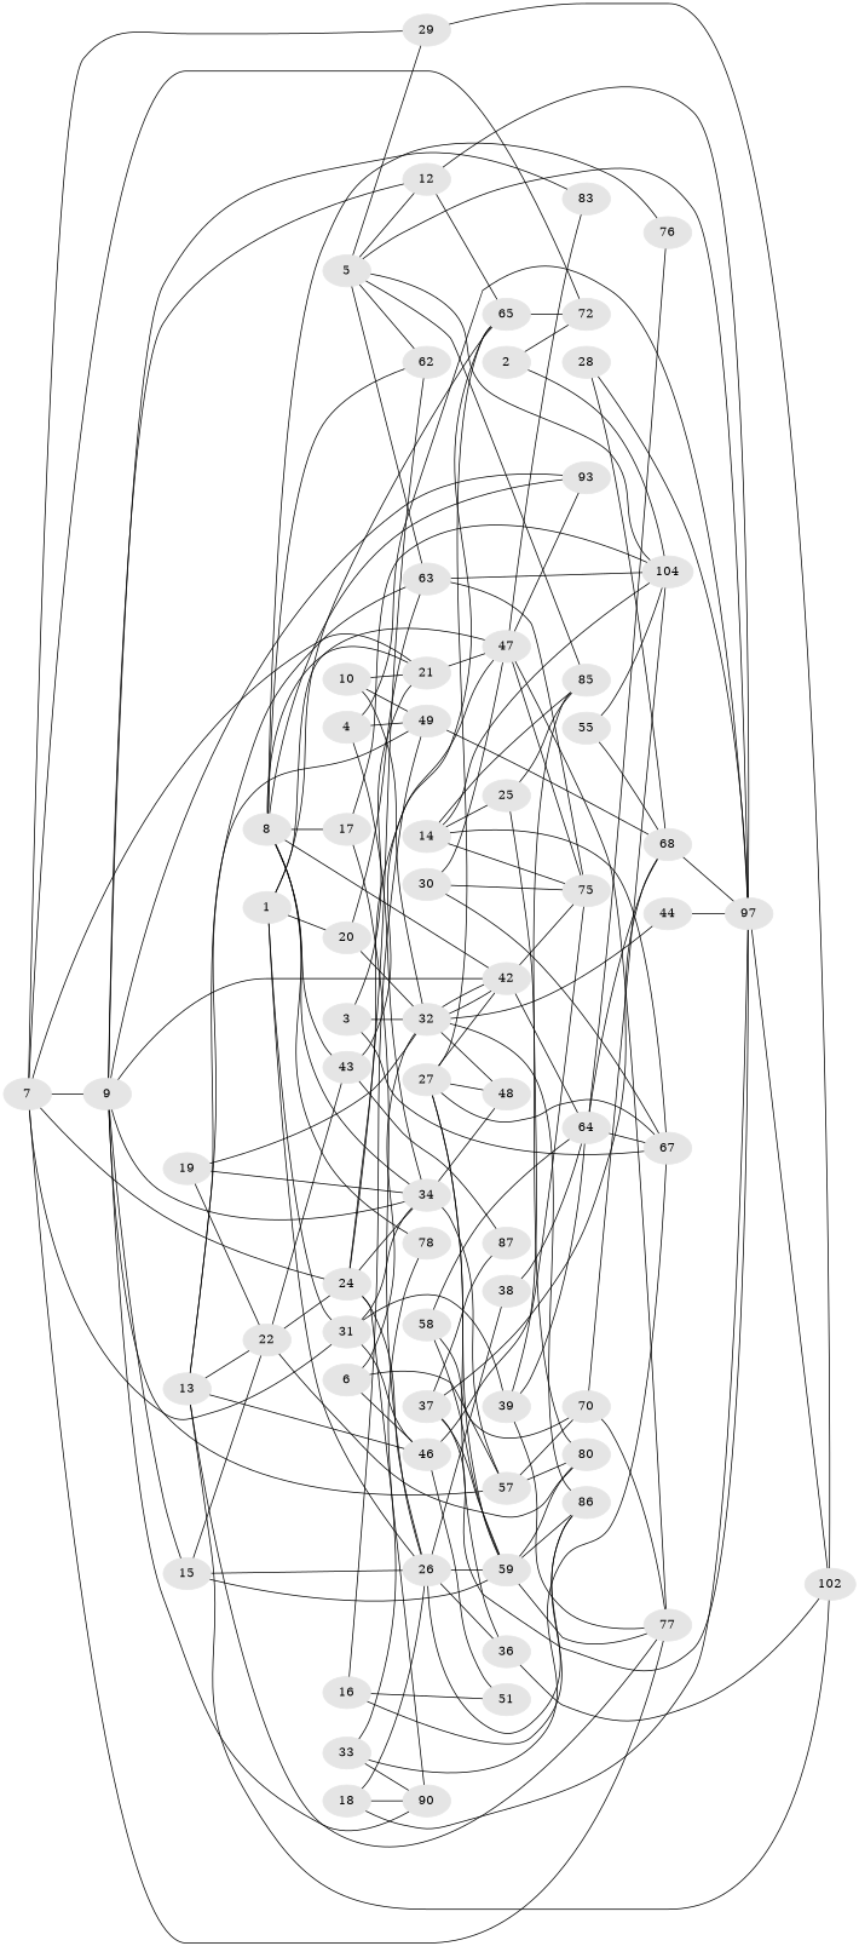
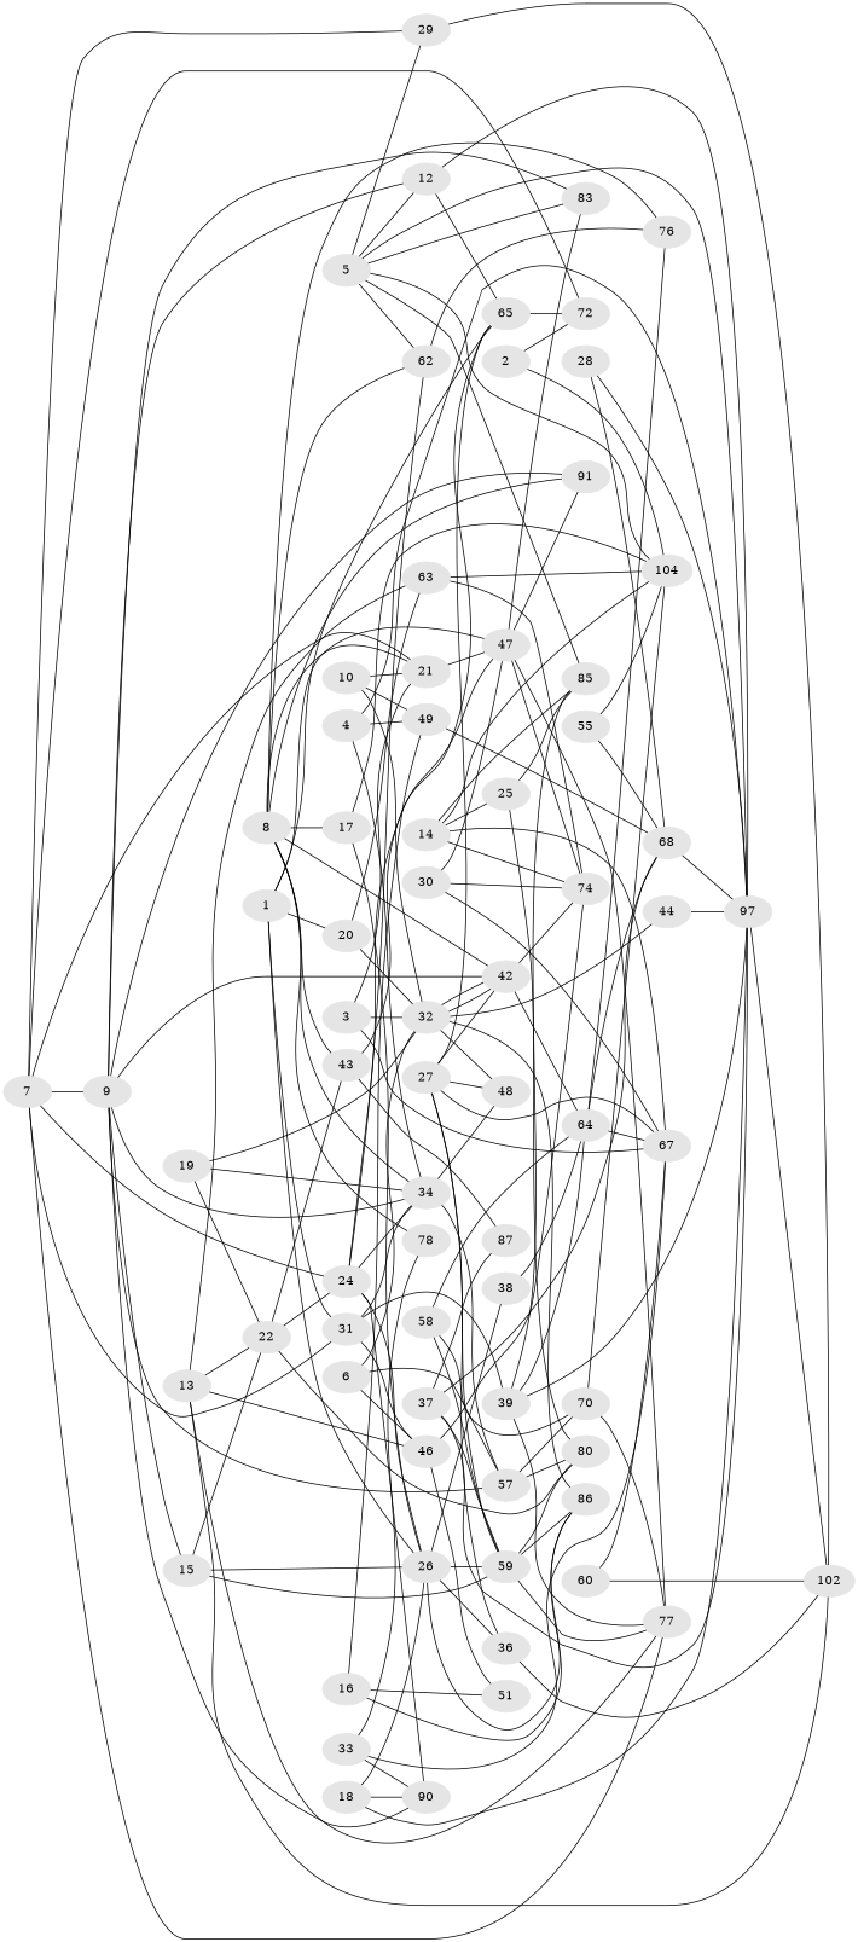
  graph {
    rankdir=LR
    node [color=gray90 style=filled]
    1 [super="+35"]
    20
    26 [super="+54"]
    31
    47 [super="+92"]
    65 [super="+71"]
    32 [super="+95"]
    63 [super="+103"]
    59 [super="+94"]
    86
    36
    38
    34 [super="+82"]
    46 [super="+91"]
    39 [super="+52"]
    83
    77 [super="+98"]
-   93
-   75
+   93 [label=91]
+   75 [label=74]
    72
    2
    104 [super="+106"]
    21 [super="+45"]
    3
    67 [super="+105"]
    42 [super="+53"]
    48
    44
    4 [super="+61"]
    49 [super="+56"]
    97 [super="+99"]
    57 [super="+69"]
    68 [super="+100"]
    102
    5 [super="+73"]
    12 [super="+88"]
    29
    62
    85
    76 [super="+79"]
    6
    51
    80
    70
    7 [super="+11"]
    9 [super="+50"]
    24 [super="+74"]
    15
    90
    8 [super="+41"]
    17
    43 [super="+89"]
    78 [super="+84"]
    64 [super="+66"]
    87
    22 [super="+101"]
    10
    13 [super="+40"]
    14
    25
    16
    18
    19
    33
    27 [super="+96"]
    28
    30
    37 [super="+81"]
    55
    58
+   60
    1 -- 20
    1 -- 26
    1 -- 31
    1 -- 47
    1 -- 65 [weight=2]
    20 -- 32
    20 -- 63
    26 -- 59
    26 -- 86
    26 -- 36
    26 -- 38
    31 -- 34
    31 -- 46
    31 -- 39
    47 -- 83
    47 -- 77
    47 -- 93
    47 -- 75
    65 -- 72
    32 -- 86
    32 -- 42
    32 -- 42
    32 -- 48
    32 -- 44
    63 -- 75
    63 -- 104
    59 -- 86
    59 -- 77
    59 -- 80
    36 -- 102
    38 -- 64
    34 -- 48
    34 -- 57
    46 -- 75
    46 -- 51
    39 -- 77 [weight=2]
+   39 -- 97 [weight=2]
    39 -- 85
    39 -- 64
    2 -- 72
    2 -- 104
    21 -- 47
    3 -- 32
    3 -- 21
    3 -- 67 [weight=2]
    42 -- 75
    42 -- 64 [weight=2]
    44 -- 97 [weight=2]
    4 -- 34 [weight=2]
    4 -- 49
    4 -- 97 [weight=2]
    49 -- 68
    97 -- 102
    57 -- 80
    57 -- 70
    68 -- 97
-   5 -- 63
+   5 -- 83
    5 -- 104
    5 -- 97
    5 -- 12
    5 -- 29
    5 -- 62
    5 -- 85
    12 -- 65
    12 -- 97
    29 -- 102
+   62 -- 76
    6 -- 32
    6 -- 46
    6 -- 57
    70 -- 77
    70 -- 104
    7 -- 31
    7 -- 77
    7 -- 72
    7 -- 21
    7 -- 29
    7 -- 9
    7 -- 24
    9 -- 34
    9 -- 83
    9 -- 93
    9 -- 42
    9 -- 57
    9 -- 12
    9 -- 15
    9 -- 90
    24 -- 26
    24 -- 65
    24 -- 34
    24 -- 62
    24 -- 90
    15 -- 26
    15 -- 59
    15 -- 22
    8 -- 34
    8 -- 93
    8 -- 21
    8 -- 42
    8 -- 62
    8 -- 76
    8 -- 17
    8 -- 43
    8 -- 78
    17 -- 26
    17 -- 104
    43 -- 47
    43 -- 87
    64 -- 67
    64 -- 68
    64 -- 76
    22 -- 80
    22 -- 24
    22 -- 43
    10 -- 32
    10 -- 21
    10 -- 49
    13 -- 63
    13 -- 46
    13 -- 77
-   13 -- 49
    13 -- 102
    13 -- 22
    14 -- 75
    14 -- 104
    14 -- 67
    14 -- 85
    14 -- 25
    25 -- 85
    25 -- 80
    16 -- 86
    16 -- 49
    16 -- 51
    18 -- 26
    18 -- 97
    18 -- 90
    19 -- 32
    19 -- 34
    19 -- 22
    33 -- 67
    33 -- 90
    33 -- 78
    27 -- 65
    27 -- 59
    27 -- 36
    27 -- 67
    27 -- 42
    27 -- 48
    28 -- 97
    28 -- 68
    30 -- 47
    30 -- 75
    30 -- 67
    37 -- 59
    37 -- 97
    37 -- 68
    37 -- 87 [weight=2]
    55 -- 104
    55 -- 68
    58 -- 59
    58 -- 70
    58 -- 64
+   60 -- 67
+   60 -- 102
  }
